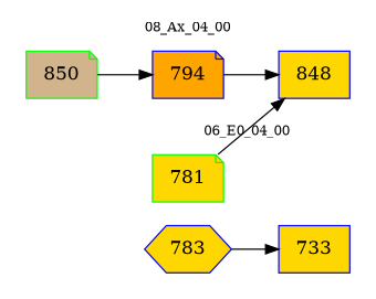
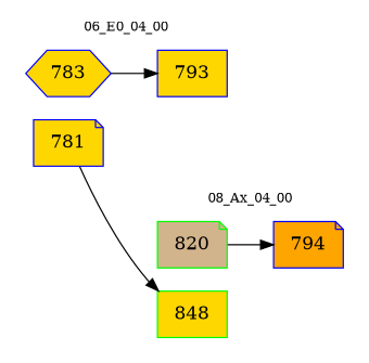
  digraph {
    rankdir=LR
    node [color=blue fillcolor=gold shape=note style=filled]
    edge [color=black]
-   n1 [color=green fillcolor=tan label=850]
+   n1 [color=green fillcolor=tan label=820]
    n2 [fillcolor=orange label=794]
-   n3 [label=848 shape=box]
-   n4 [color=green label=781]
+   n3 [color=green label=848 shape=box]
+   n4 [label=781]
    n5 [label=783 shape=hexagon]
-   n6 [label=733 shape=box]
+   n6 [label=793 shape=box]
    subgraph cluster_1 {
      color=white
      fontsize=10
      label="08_Ax_04_00"
      n1
      n2
      n3
    }
    subgraph cluster_2 {
      color=white
      fontsize=10
      label="06_E0_04_00"
      n4
      n5
      n6
    }
    n1 -> n2
-   n2 -> n3
    n4 -> n3
    n5 -> n6
  }
